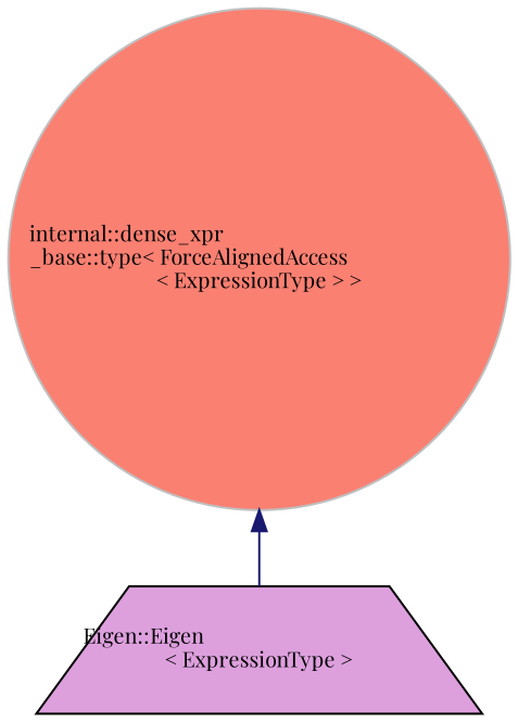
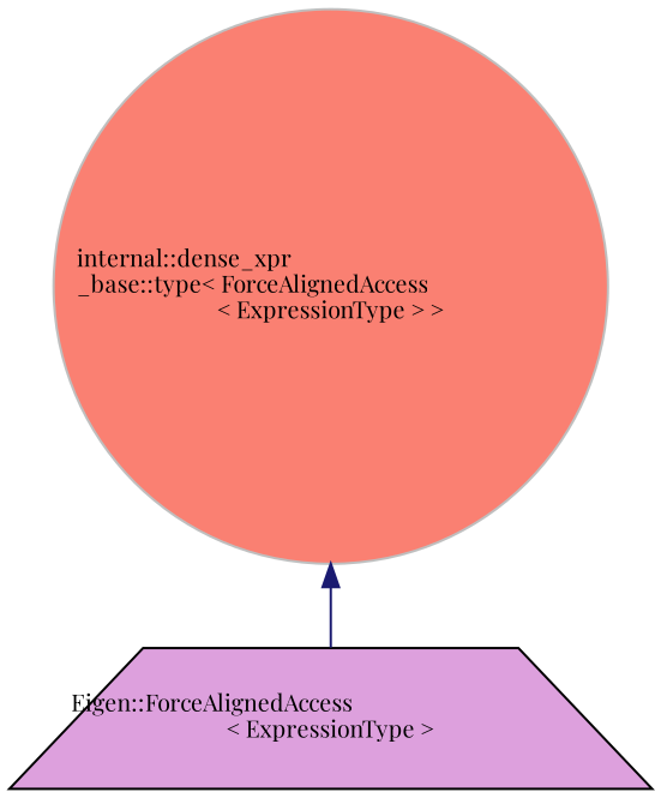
  digraph {
    fontname="Playfair Display"
    node [fontname="Playfair Display" fontsize=10 style=filled]
-   n1 [color=black fillcolor=plum fontcolor=black height=0.2 label="Eigen::Eigen\l\< ExpressionType \>" shape=trapezium width=0.4]
+   n1 [color=black fillcolor=plum fontcolor=black height=0.2 label="Eigen::ForceAlignedAccess\l\< ExpressionType \>" shape=trapezium width=0.4]
    n2 [color=grey75 fillcolor=salmon height=0.2 label="internal::dense_xpr\l_base::type\< ForceAlignedAccess\l\< ExpressionType \> \>" shape=circle width=0.4]
    n2 -> n1 [color=midnightblue dir=back fontname="Playfair Display" fontsize=10 labelfontname=Helvetica labelfontsize=10 style=solid]
  }
